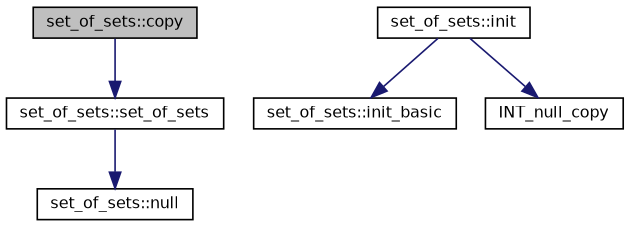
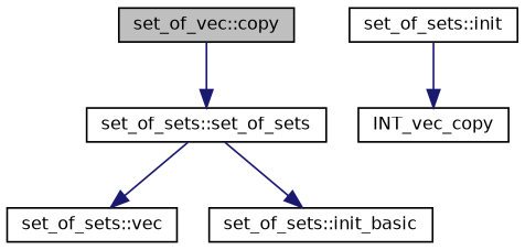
  digraph {
    rankdir=TB
    node [color=black fillcolor=white fontname=Helvetica fontsize=10 shape=record style=filled]
    edge [color=midnightblue fontname=Helvetica fontsize=10 labelfontname=Helvetica labelfontsize=10 style=solid]
-   n1 [fillcolor=grey75 fontcolor=black height=0.2 label="set_of_sets::copy" width=0.4]
+   n1 [fillcolor=grey75 fontcolor=black height=0.2 label="set_of_vec::copy" width=0.4]
    n2 [height=0.2 label="set_of_sets::set_of_sets" width=0.4]
-   n3 [height=0.2 label="set_of_sets::null" width=0.4]
+   n3 [height=0.2 label="set_of_sets::vec" width=0.4]
    n4 [height=0.2 label="set_of_sets::init" width=0.4]
    n5 [height=0.2 label="set_of_sets::init_basic" width=0.4]
-   n6 [height=0.2 label=INT_null_copy width=0.4]
+   n6 [height=0.2 label=INT_vec_copy width=0.4]
    n1 -> n2
    n2 -> n3
-   n4 -> n5
+   n2 -> n5
    n4 -> n6
  }
